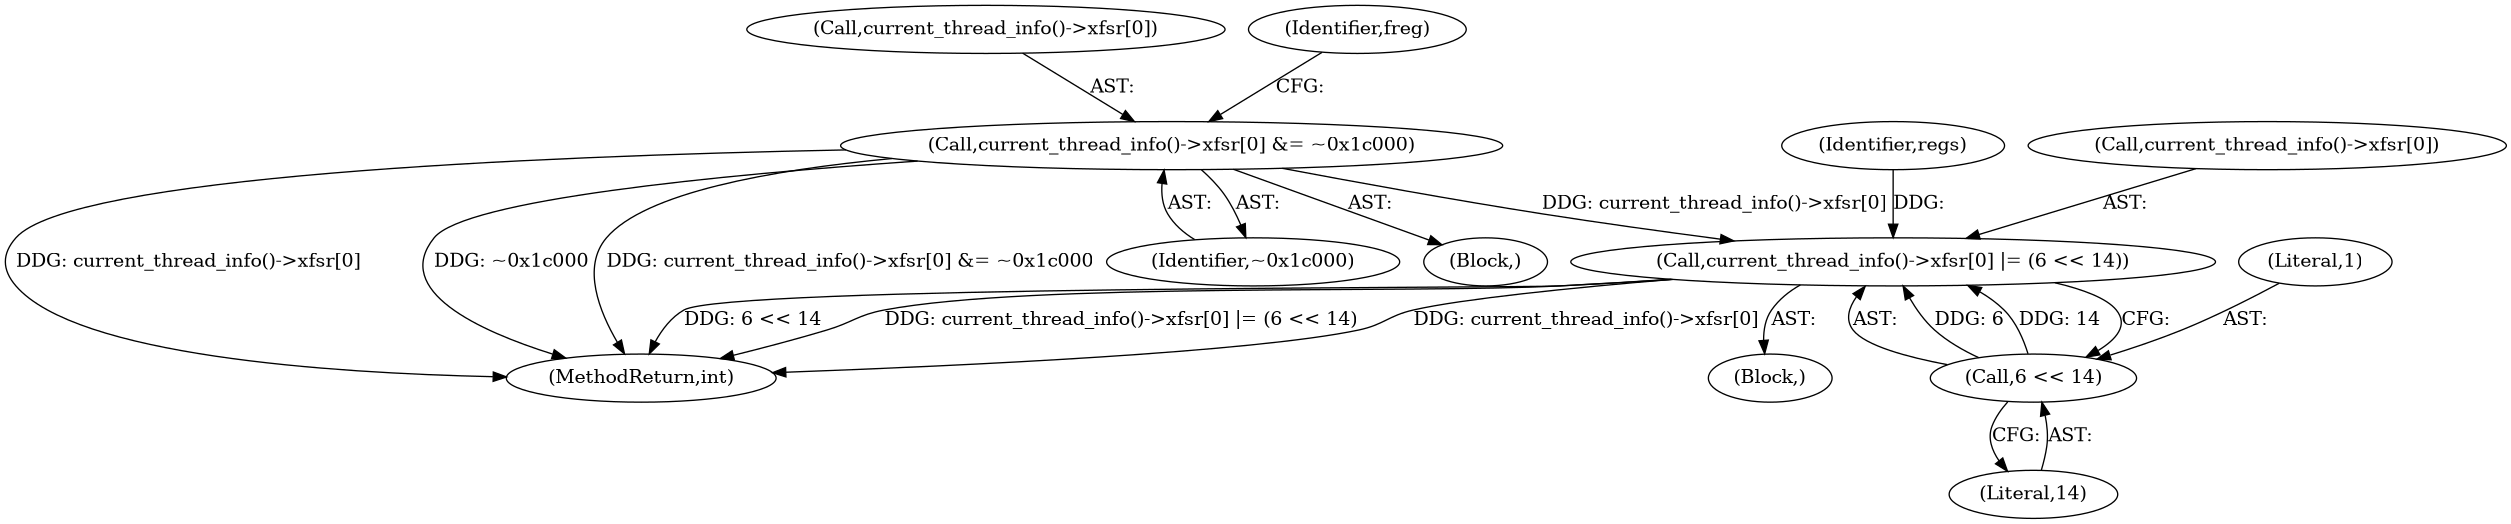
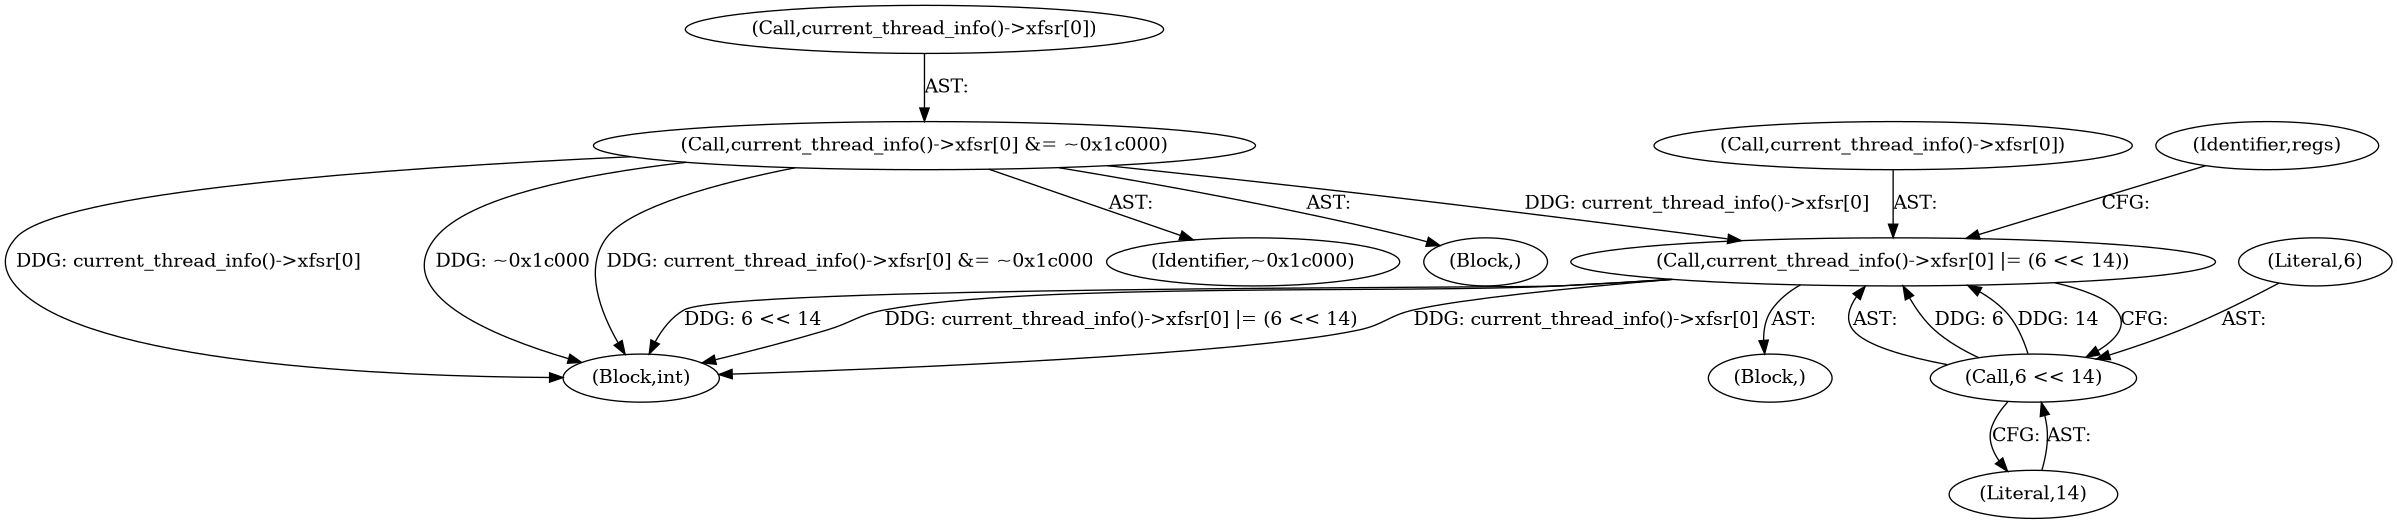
  digraph {
    n1 [label="(Call,current_thread_info()->xfsr[0] |= (6 << 14))"]
    n2 [label="(Call,6 << 14)"]
-   n3 [label="(MethodReturn,int)"]
+   n3 [label="(Block,int)"]
    n4 [label="(Block,)"]
    n5 [label="(Literal,14)"]
    n6 [label="(Call,current_thread_info()->xfsr[0] &= ~0x1c000)"]
    n7 [label="(Identifier,~0x1c000)"]
    n8 [label="(Block,)"]
    n9 [label="(Identifier,regs)"]
-   n10 [label="(Literal,1)"]
+   n10 [label="(Literal,6)"]
    n11 [label="(Call,current_thread_info()->xfsr[0])"]
    n12 [label="(Call,current_thread_info()->xfsr[0])"]
-   n13 [label="(Identifier,freg)"]
    n1 -> n2 [label="CFG: "]
    n1 -> n3 [label="DDG: current_thread_info()->xfsr[0] |= (6 << 14)"]
    n1 -> n3 [label="DDG: current_thread_info()->xfsr[0]"]
    n1 -> n3 [label="DDG: 6 << 14"]
    n1 -> n4 [label="AST: "]
    n2 -> n1 [label="AST: "]
    n2 -> n1 [label="DDG: 6"]
    n2 -> n1 [label="DDG: 14"]
    n2 -> n5 [label="CFG: "]
    n5 -> n2 [label="AST: "]
    n6 -> n1 [label="DDG: current_thread_info()->xfsr[0]"]
    n6 -> n3 [label="DDG: current_thread_info()->xfsr[0] &= ~0x1c000"]
    n6 -> n3 [label="DDG: current_thread_info()->xfsr[0]"]
    n6 -> n3 [label="DDG: ~0x1c000"]
    n6 -> n7 [label="AST: "]
    n6 -> n8 [label="AST: "]
-   n7 -> n6 [label="AST: "]
-   n9 -> n1 [label="DDG: "]
+   n9 -> n1 [label="CFG: "]
    n10 -> n2 [label="AST: "]
    n11 -> n1 [label="AST: "]
    n12 -> n6 [label="AST: "]
-   n13 -> n6 [label="CFG: "]
  }
